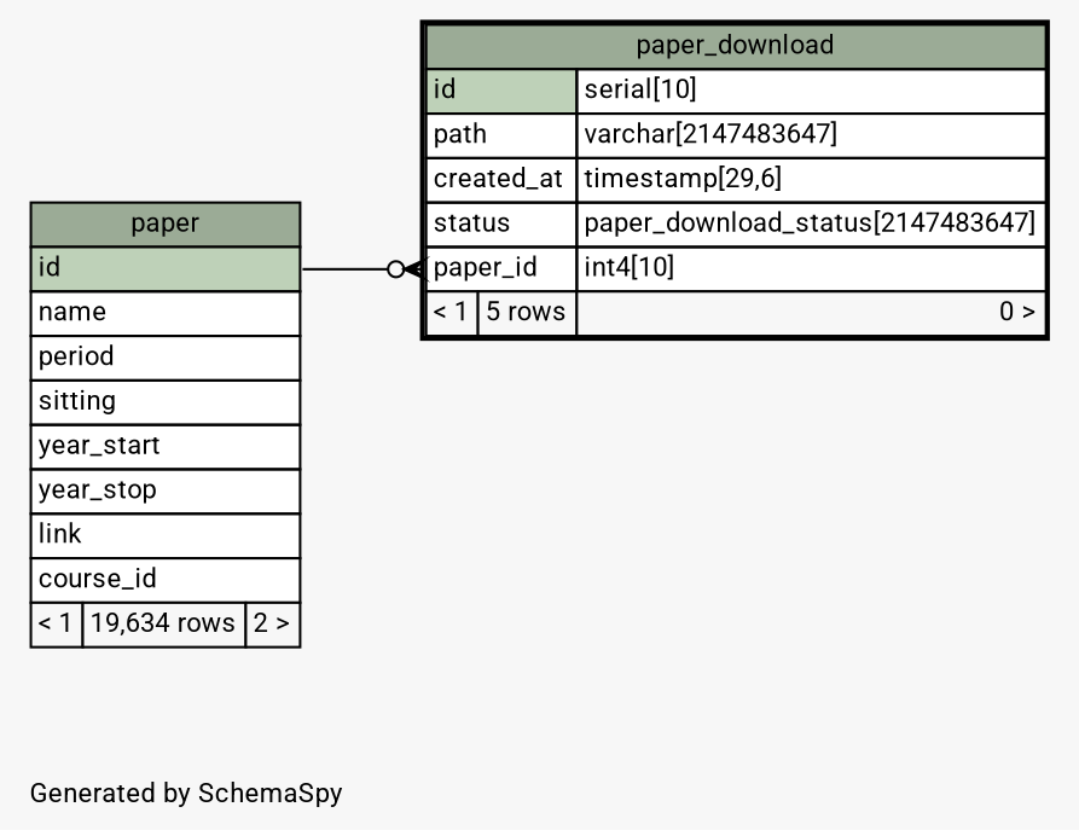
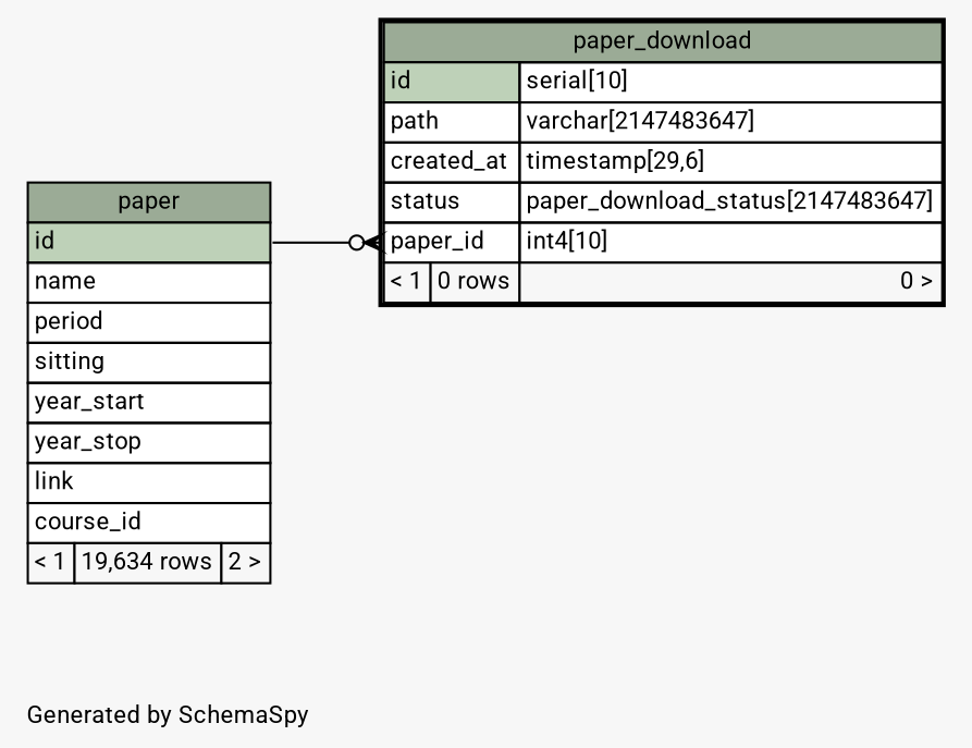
  digraph {
    bgcolor="#f7f7f7"
    fontname=Roboto
    fontsize=11
    label="\nGenerated by SchemaSpy"
    labeljust=l
    nodesep=0.18
    rankdir=RL
    ranksep=0.46
    node [fontname=Roboto fontsize=11 shape=plaintext]
-   n1 [label=<     <TABLE BORDER="2" CELLBORDER="1" CELLSPACING="0" BGCOLOR="#ffffff">       <TR><TD COLSPAN="3" BGCOLOR="#9bab96" ALIGN="CENTER">paper_download</TD></TR>       <TR><TD PORT="id" COLSPAN="2" BGCOLOR="#bed1b8" ALIGN="LEFT">id</TD><TD PORT="id.type" ALIGN="LEFT">serial[10]</TD></TR>       <TR><TD PORT="path" COLSPAN="2" ALIGN="LEFT">path</TD><TD PORT="path.type" ALIGN="LEFT">varchar[2147483647]</TD></TR>       <TR><TD PORT="created_at" COLSPAN="2" ALIGN="LEFT">created_at</TD><TD PORT="created_at.type" ALIGN="LEFT">timestamp[29,6]</TD></TR>       <TR><TD PORT="status" COLSPAN="2" ALIGN="LEFT">status</TD><TD PORT="status.type" ALIGN="LEFT">paper_download_status[2147483647]</TD></TR>       <TR><TD PORT="paper_id" COLSPAN="2" ALIGN="LEFT">paper_id</TD><TD PORT="paper_id.type" ALIGN="LEFT">int4[10]</TD></TR>       <TR><TD ALIGN="LEFT" BGCOLOR="#f7f7f7">&lt; 1</TD><TD ALIGN="RIGHT" BGCOLOR="#f7f7f7">5 rows</TD><TD ALIGN="RIGHT" BGCOLOR="#f7f7f7">0 &gt;</TD></TR>     </TABLE>>]
+   n1 [label=<     <TABLE BORDER="2" CELLBORDER="1" CELLSPACING="0" BGCOLOR="#ffffff">       <TR><TD COLSPAN="3" BGCOLOR="#9bab96" ALIGN="CENTER">paper_download</TD></TR>       <TR><TD PORT="id" COLSPAN="2" BGCOLOR="#bed1b8" ALIGN="LEFT">id</TD><TD PORT="id.type" ALIGN="LEFT">serial[10]</TD></TR>       <TR><TD PORT="path" COLSPAN="2" ALIGN="LEFT">path</TD><TD PORT="path.type" ALIGN="LEFT">varchar[2147483647]</TD></TR>       <TR><TD PORT="created_at" COLSPAN="2" ALIGN="LEFT">created_at</TD><TD PORT="created_at.type" ALIGN="LEFT">timestamp[29,6]</TD></TR>       <TR><TD PORT="status" COLSPAN="2" ALIGN="LEFT">status</TD><TD PORT="status.type" ALIGN="LEFT">paper_download_status[2147483647]</TD></TR>       <TR><TD PORT="paper_id" COLSPAN="2" ALIGN="LEFT">paper_id</TD><TD PORT="paper_id.type" ALIGN="LEFT">int4[10]</TD></TR>       <TR><TD ALIGN="LEFT" BGCOLOR="#f7f7f7">&lt; 1</TD><TD ALIGN="RIGHT" BGCOLOR="#f7f7f7">0 rows</TD><TD ALIGN="RIGHT" BGCOLOR="#f7f7f7">0 &gt;</TD></TR>     </TABLE>>]
    n2 [label=<     <TABLE BORDER="0" CELLBORDER="1" CELLSPACING="0" BGCOLOR="#ffffff">       <TR><TD COLSPAN="3" BGCOLOR="#9bab96" ALIGN="CENTER">paper</TD></TR>       <TR><TD PORT="id" COLSPAN="3" BGCOLOR="#bed1b8" ALIGN="LEFT">id</TD></TR>       <TR><TD PORT="name" COLSPAN="3" ALIGN="LEFT">name</TD></TR>       <TR><TD PORT="period" COLSPAN="3" ALIGN="LEFT">period</TD></TR>       <TR><TD PORT="sitting" COLSPAN="3" ALIGN="LEFT">sitting</TD></TR>       <TR><TD PORT="year_start" COLSPAN="3" ALIGN="LEFT">year_start</TD></TR>       <TR><TD PORT="year_stop" COLSPAN="3" ALIGN="LEFT">year_stop</TD></TR>       <TR><TD PORT="link" COLSPAN="3" ALIGN="LEFT">link</TD></TR>       <TR><TD PORT="course_id" COLSPAN="3" ALIGN="LEFT">course_id</TD></TR>       <TR><TD ALIGN="LEFT" BGCOLOR="#f7f7f7">&lt; 1</TD><TD ALIGN="RIGHT" BGCOLOR="#f7f7f7">19,634 rows</TD><TD ALIGN="RIGHT" BGCOLOR="#f7f7f7">2 &gt;</TD></TR>     </TABLE>>]
    n1 -> n2 [arrowhead=none arrowsize=0.8 arrowtail=crowodot dir=back headport="id:e" tailport="paper_id:w" fontname=Roboto]
  }
